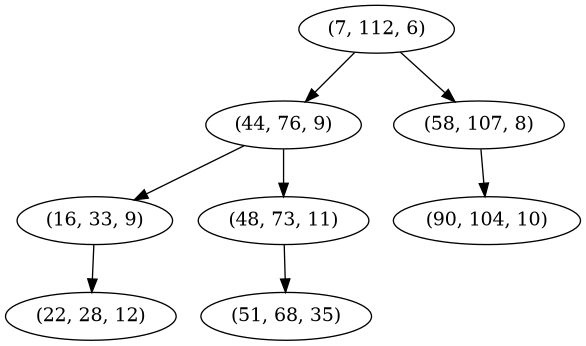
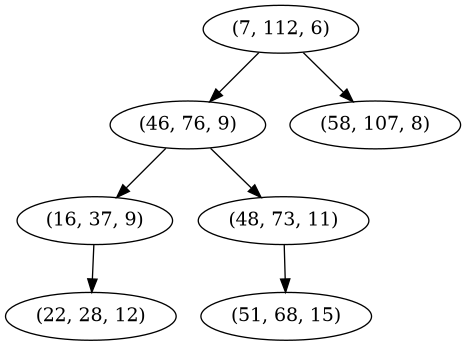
  digraph {
    "(7, 112, 6)"
-   "(44, 76, 9)"
+   "(44, 76, 9)" [label="(46, 76, 9)"]
    n3 [label="(58, 107, 8)"]
-   "(16, 37, 9)" [label="(16, 33, 9)"]
+   "(16, 37, 9)"
    "(22, 28, 12)"
    n6 [label="(48, 73, 11)"]
-   "(90, 104, 10)"
-   "(51, 68, 15)" [label="(51, 68, 35)"]
+   "(51, 68, 15)"
    "(7, 112, 6)" -> "(44, 76, 9)"
    "(7, 112, 6)" -> n3
    "(44, 76, 9)" -> "(16, 37, 9)"
    "(44, 76, 9)" -> n6
-   n3 -> "(90, 104, 10)"
    "(16, 37, 9)" -> "(22, 28, 12)"
    n6 -> "(51, 68, 15)"
  }
